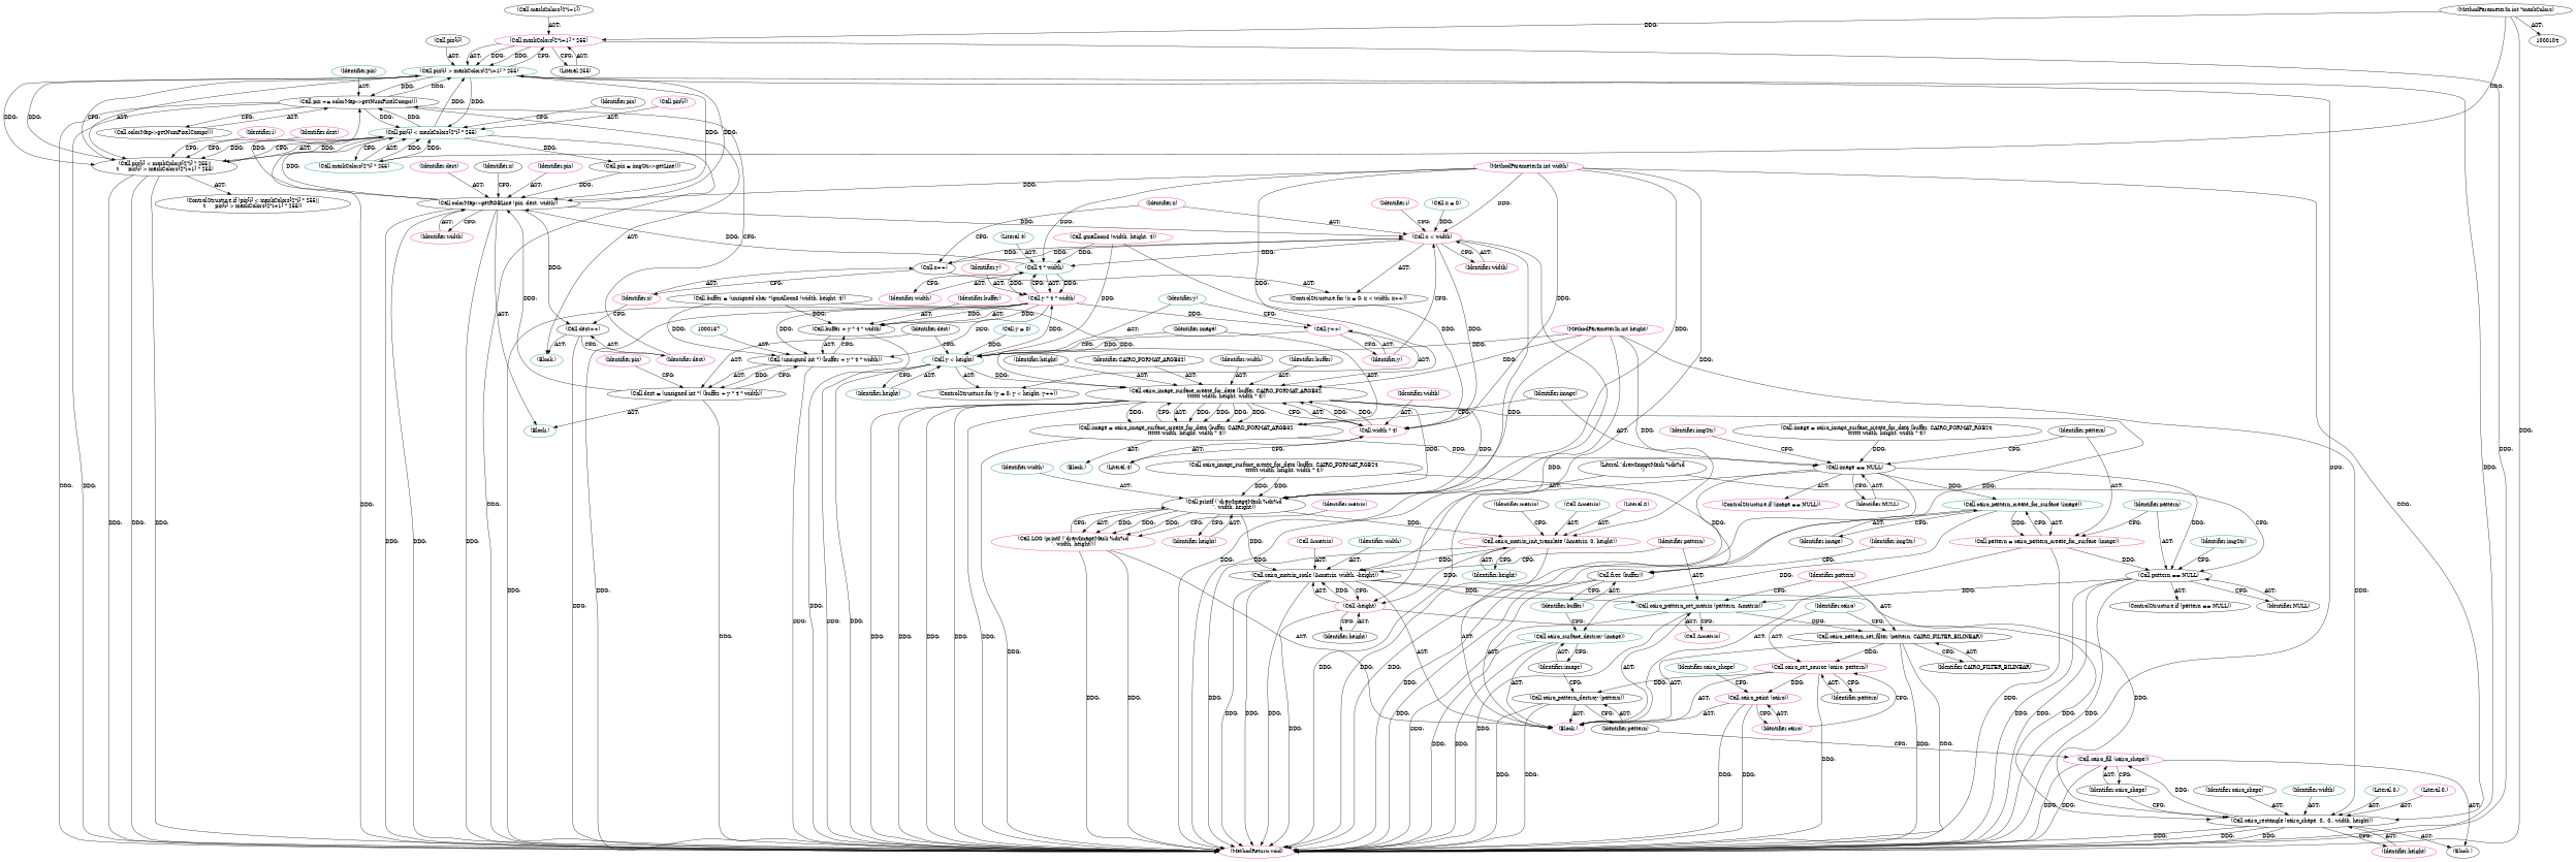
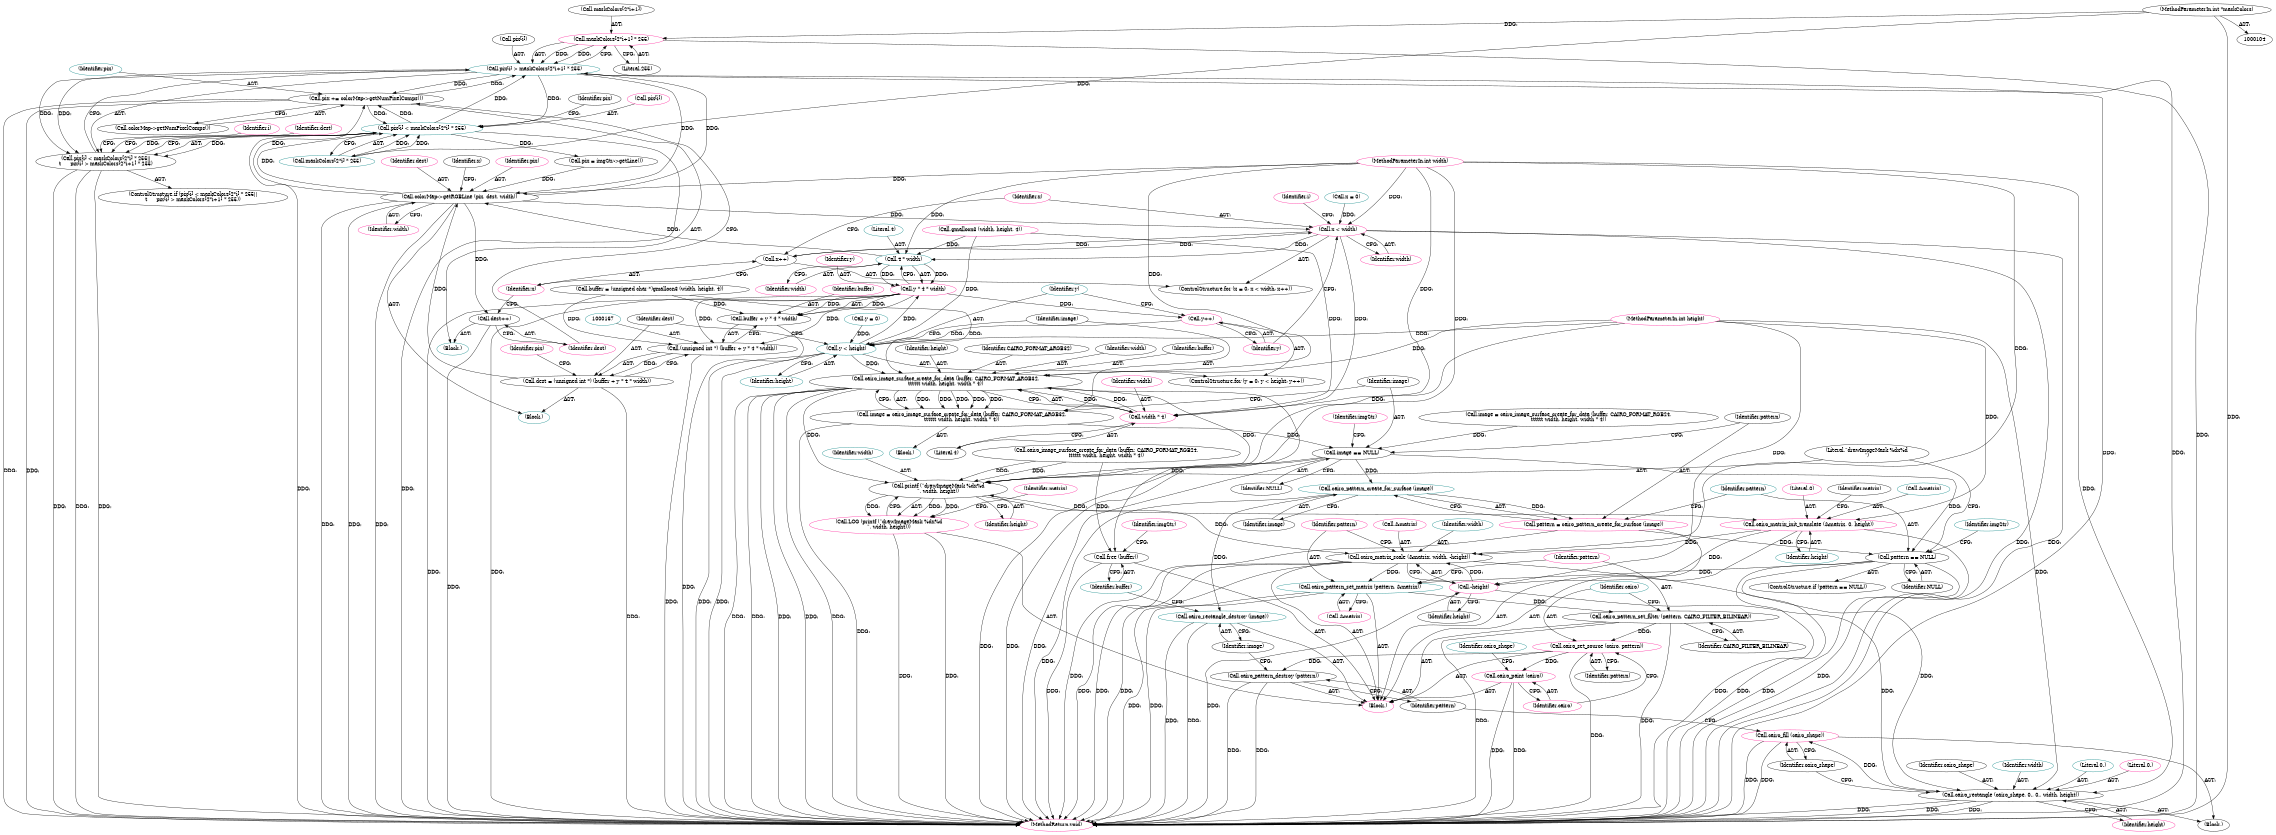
  digraph {
    node [color=black]
    n1 [color=deeppink label="(Call,maskColors[2*i+1] * 255)"]
    n2 [color=teal label="(Call,pix[i] > maskColors[2*i+1] * 255)"]
    n3 [color=deeppink label="(MethodReturn,void)"]
    n4 [label="(Literal,255)"]
    n5 [label="(Call,colorMap->getRGBLine (pix, dest, width))"]
    n6 [color=teal label="(Call,pix[i] < maskColors[2*i] * 255)"]
    n7 [label="(Call,pix[i] < maskColors[2*i] * 255||\n\t      pix[i] > maskColors[2*i+1] * 255)"]
    n8 [label="(Call,pix += colorMap->getNumPixelComps())"]
    n9 [label="(MethodParameterIn,int *maskColors)"]
    n10 [color=teal label="(Call,maskColors[2*i] * 255)"]
    1000104
    n12 [color=deeppink label="(Call,x < width)"]
    n13 [label="(Call,dest++)"]
    n14 [color=deeppink label="(Identifier,width)"]
    n15 [color=teal label="(Block,)"]
    n16 [label="(Call,pix = imgStr->getLine())"]
    n17 [label="(ControlStructure,if (pix[i] < maskColors[2*i] * 255||\n\t      pix[i] > maskColors[2*i+1] * 255))"]
    n18 [color=teal label="(Block,)"]
    n19 [label="(Call,colorMap->getNumPixelComps())"]
    n20 [color=teal label="(Call,4 * width)"]
    n21 [label="(Call,x++)"]
    n22 [color=deeppink label="(Call,width * 4)"]
    n23 [label="(ControlStructure,for (x = 0; x < width; x++))"]
    n24 [color=deeppink label="(Identifier,width)"]
    n25 [color=deeppink label="(Identifier,dest)"]
    n26 [color=deeppink label="(Call,y * 4 * width)"]
    n27 [color=deeppink label="(Identifier,width)"]
    n28 [color=deeppink label="(Identifier,x)"]
    n29 [label="(Call,cairo_image_surface_create_for_data (buffer, CAIRO_FORMAT_ARGB32,\n\t\t\t\t\t\t width, height, width * 4))"]
    n30 [label="(Literal,4)"]
    n31 [color=deeppink label="(Call,y++)"]
    n32 [label="(Call,(unsigned int *) (buffer + y * 4 * width))"]
    n33 [label="(Call,buffer + y * 4 * width)"]
    n34 [color=teal label="(Call,y < height)"]
    n35 [color=deeppink label="(Identifier,y)"]
    n36 [label="(ControlStructure,for (y = 0; y < height; y++))"]
    n37 [label="(Call,dest = (unsigned int *) (buffer + y * 4 * width))"]
    n38 [color=teal label="(Identifier,height)"]
    n39 [label="(Call,image = cairo_image_surface_create_for_data (buffer, CAIRO_FORMAT_ARGB32,\n\t\t\t\t\t\t width, height, width * 4))"]
    n40 [label="(Call,printf (\"drawImageMask %dx%d\n\", width, height))"]
    n41 [label="(Call,free (buffer))"]
    n42 [label="(Call,image == NULL)"]
    n43 [color=teal label="(Block,)"]
    n44 [color=deeppink label="(Call,LOG (printf (\"drawImageMask %dx%d\n\", width, height)))"]
    n45 [color=deeppink label="(Call,cairo_matrix_init_translate (&matrix, 0, height))"]
    n46 [label="(Call,cairo_matrix_scale (&matrix, width, -height))"]
    n47 [color=deeppink label="(Identifier,height)"]
    n48 [color=deeppink label="(Block,)"]
    n49 [color=teal label="(Identifier,buffer)"]
    n50 [color=teal label="(Call,cairo_pattern_create_for_surface (image))"]
    n51 [label="(Call,pattern == NULL)"]
-   n52 [color=deeppink label="(ControlStructure,if (image == NULL))"]
    n53 [label="(Identifier,NULL)"]
    n54 [color=deeppink label="(Call,pattern = cairo_pattern_create_for_surface (image))"]
-   n55 [color=teal label="(Call,cairo_surface_destroy (image))"]
+   n55 [color=teal label="(Call,cairo_rectangle_destroy (image))"]
    n56 [label="(Identifier,image)"]
    n57 [color=teal label="(Call,cairo_pattern_set_matrix (pattern, &matrix))"]
    n58 [label="(ControlStructure,if (pattern == NULL))"]
    n59 [label="(Identifier,NULL)"]
    n60 [label="(Identifier,image)"]
    n61 [label="(Call,cairo_pattern_set_filter (pattern, CAIRO_FILTER_BILINEAR))"]
    n62 [color=deeppink label="(Call,&matrix)"]
    n63 [color=deeppink label="(Call,cairo_set_source (cairo, pattern))"]
    n64 [label="(Identifier,CAIRO_FILTER_BILINEAR)"]
    n65 [color=deeppink label="(Call,cairo_paint (cairo))"]
    n66 [label="(Call,cairo_pattern_destroy (pattern))"]
    n67 [label="(Identifier,pattern)"]
    n68 [color=deeppink label="(Identifier,cairo)"]
    n69 [label="(Identifier,pattern)"]
    n70 [color=deeppink label="(Call,cairo_fill (cairo_shape))"]
    n71 [color=deeppink label="(Call,-height)"]
    n72 [color=teal label="(Identifier,height)"]
    n73 [label="(Call,cairo_rectangle (cairo_shape, 0., 0., width, height))"]
    n74 [label="(Identifier,height)"]
    n75 [color=deeppink label="(Identifier,height)"]
    n76 [label="(Block,)"]
    n77 [label="(Identifier,cairo_shape)"]
    n78 [label="(Identifier,height)"]
    n79 [label="(Identifier,CAIRO_FORMAT_ARGB32)"]
    n80 [label="(Identifier,pix)"]
    n81 [color=deeppink label="(Identifier,i)"]
    n82 [color=deeppink label="(Identifier,buffer)"]
    n83 [color=teal label="(Identifier,pix)"]
    n84 [color=deeppink label="(Call,&matrix)"]
    n85 [label="(Identifier,dest)"]
    n86 [color=deeppink label="(Identifier,dest)"]
    n87 [color=deeppink label="(Literal,0)"]
    n88 [label="(Call,cairo_image_surface_create_for_data (buffer, CAIRO_FORMAT_RGB24,\n\t\t\t\t\t\t width, height, width * 4))"]
    n89 [color=deeppink label="(Identifier,x)"]
    n90 [color=teal label="(Identifier,width)"]
    n91 [color=teal label="(Literal,0.)"]
    n92 [label="(Identifier,image)"]
    n93 [label="(Call,maskColors[2*i+1])"]
    n94 [color=teal label="(Call,y = 0)"]
    n95 [color=deeppink label="(Identifier,y)"]
    n96 [label="(Call,image = cairo_image_surface_create_for_data (buffer, CAIRO_FORMAT_RGB24,\n\t\t\t\t\t\t width, height, width * 4))"]
    n97 [color=teal label="(Call,x = 0)"]
    n98 [color=deeppink label="(Identifier,i)"]
    n99 [label="(Identifier,x)"]
    n100 [color=teal label="(Identifier,cairo)"]
    n101 [color=deeppink label="(Call,pix[i])"]
    n102 [label="(Identifier,buffer)"]
    n103 [color=deeppink label="(Identifier,pattern)"]
    n104 [color=deeppink label="(Literal,0.)"]
    n105 [label="(Identifier,matrix)"]
    n106 [label="(Identifier,pattern)"]
    n107 [color=deeppink label="(MethodParameterIn,int width)"]
    n108 [color=deeppink label="(Identifier,pix)"]
    n109 [color=teal label="(Identifier,width)"]
    n110 [color=teal label="(Call,&matrix)"]
    n111 [label="(Identifier,image)"]
    n112 [color=teal label="(Identifier,cairo_shape)"]
    n113 [color=deeppink label="(Identifier,pix)"]
    n114 [color=deeppink label="(Identifier,dest)"]
    n115 [label="(Identifier,cairo_shape)"]
    n116 [color=deeppink label="(MethodParameterIn,int height)"]
    n117 [color=deeppink label="(Call,gmallocn3 (width, height, 4))"]
    n118 [color=teal label="(Identifier,pattern)"]
    n119 [label="(Call,buffer = (unsigned char *)gmallocn3 (width, height, 4))"]
    n120 [color=teal label="(Identifier,width)"]
    n121 [color=teal label="(Literal,4)"]
    n122 [label="(Call,pix[i])"]
    n123 [color=teal label="(Identifier,imgStr)"]
    n124 [color=teal label="(Identifier,y)"]
    n125 [label="(Literal,\"drawImageMask %dx%d\n\")"]
    n126 [color=deeppink label="(Identifier,pattern)"]
    n127 [color=deeppink label="(Identifier,imgStr)"]
    n128 [color=deeppink label="(Identifier,imgStr)"]
    n129 [color=deeppink label="(Identifier,width)"]
    n130 [label="(Identifier,width)"]
    n131 [color=deeppink label="(Identifier,matrix)"]
    1000167 [color=teal]
    n1 -> n2 [label="AST: "]
    n1 -> n2 [label="DDG: "]
    n1 -> n2 [label="DDG: "]
    n1 -> n3 [label="DDG: "]
    n1 -> n4 [label="CFG: "]
    n2 -> n1 [label="CFG: "]
    n2 -> n3 [label="DDG: "]
    n2 -> n3 [label="DDG: "]
    n2 -> n5 [label="DDG: "]
    n2 -> n6 [label="DDG: "]
    n2 -> n7 [label="AST: "]
    n2 -> n7 [label="DDG: "]
    n2 -> n7 [label="DDG: "]
    n2 -> n8 [label="DDG: "]
    n4 -> n1 [label="AST: "]
    n5 -> n2 [label="DDG: "]
    n5 -> n3 [label="DDG: "]
    n5 -> n3 [label="DDG: "]
    n5 -> n3 [label="DDG: "]
    n5 -> n6 [label="DDG: "]
    n5 -> n8 [label="DDG: "]
    n5 -> n12 [label="DDG: "]
    n5 -> n13 [label="DDG: "]
    n5 -> n14 [label="CFG: "]
    n5 -> n15 [label="AST: "]
    n6 -> n2 [label="DDG: "]
    n6 -> n3 [label="DDG: "]
    n6 -> n3 [label="DDG: "]
    n6 -> n7 [label="AST: "]
    n6 -> n7 [label="DDG: "]
    n6 -> n7 [label="DDG: "]
    n6 -> n8 [label="DDG: "]
    n6 -> n10 [label="CFG: "]
    n6 -> n16 [label="DDG: "]
    n7 -> n2 [label="CFG: "]
    n7 -> n3 [label="DDG: "]
    n7 -> n3 [label="DDG: "]
    n7 -> n3 [label="DDG: "]
    n7 -> n6 [label="CFG: "]
    n7 -> n17 [label="AST: "]
    n8 -> n2 [label="DDG: "]
    n8 -> n3 [label="DDG: "]
    n8 -> n3 [label="DDG: "]
    n8 -> n6 [label="DDG: "]
    n8 -> n18 [label="AST: "]
    n8 -> n19 [label="CFG: "]
    n9 -> n1 [label="DDG: "]
    n9 -> n3 [label="DDG: "]
    n9 -> n10 [label="DDG: "]
    n9 -> 1000104 [label="AST: "]
    n10 -> n6 [label="AST: "]
    n10 -> n6 [label="DDG: "]
    n10 -> n6 [label="DDG: "]
    n12 -> n3 [label="DDG: "]
    n12 -> n3 [label="DDG: "]
    n12 -> n20 [label="DDG: "]
    n12 -> n21 [label="DDG: "]
    n12 -> n22 [label="DDG: "]
    n12 -> n23 [label="AST: "]
    n12 -> n24 [label="CFG: "]
    n13 -> n3 [label="DDG: "]
    n13 -> n18 [label="AST: "]
    n13 -> n25 [label="CFG: "]
    n14 -> n5 [label="AST: "]
    n16 -> n5 [label="DDG: "]
    n19 -> n8 [label="AST: "]
    n20 -> n5 [label="DDG: "]
    n20 -> n26 [label="AST: "]
    n20 -> n26 [label="DDG: "]
    n20 -> n26 [label="DDG: "]
    n20 -> n27 [label="CFG: "]
    n21 -> n12 [label="DDG: "]
    n21 -> n23 [label="AST: "]
    n21 -> n28 [label="CFG: "]
    n22 -> n29 [label="AST: "]
    n22 -> n29 [label="DDG: "]
    n22 -> n29 [label="DDG: "]
    n22 -> n30 [label="CFG: "]
    n24 -> n12 [label="AST: "]
    n25 -> n8 [label="CFG: "]
    n25 -> n13 [label="AST: "]
    n26 -> n3 [label="DDG: "]
    n26 -> n3 [label="DDG: "]
    n26 -> n20 [label="CFG: "]
    n26 -> n31 [label="DDG: "]
    n26 -> n32 [label="DDG: "]
    n26 -> n32 [label="DDG: "]
    n26 -> n33 [label="AST: "]
    n26 -> n33 [label="DDG: "]
    n26 -> n33 [label="DDG: "]
    n27 -> n20 [label="AST: "]
    n28 -> n13 [label="CFG: "]
    n28 -> n21 [label="AST: "]
    n29 -> n3 [label="DDG: "]
    n29 -> n3 [label="DDG: "]
    n29 -> n3 [label="DDG: "]
    n29 -> n3 [label="DDG: "]
    n29 -> n3 [label="DDG: "]
    n29 -> n22 [label="CFG: "]
    n29 -> n39 [label="AST: "]
    n29 -> n39 [label="DDG: "]
    n29 -> n39 [label="DDG: "]
    n29 -> n39 [label="DDG: "]
    n29 -> n39 [label="DDG: "]
    n29 -> n39 [label="DDG: "]
    n29 -> n40 [label="DDG: "]
    n29 -> n40 [label="DDG: "]
    n29 -> n41 [label="DDG: "]
    n30 -> n22 [label="AST: "]
    n31 -> n34 [label="DDG: "]
    n31 -> n35 [label="CFG: "]
    n31 -> n36 [label="AST: "]
    n32 -> n3 [label="DDG: "]
    n32 -> n33 [label="CFG: "]
    n32 -> n37 [label="AST: "]
    n32 -> n37 [label="DDG: "]
    n33 -> n3 [label="DDG: "]
    n33 -> n32 [label="AST: "]
    n34 -> n3 [label="DDG: "]
    n34 -> n3 [label="DDG: "]
    n34 -> n26 [label="DDG: "]
    n34 -> n29 [label="DDG: "]
    n34 -> n36 [label="AST: "]
    n34 -> n38 [label="CFG: "]
    n35 -> n12 [label="CFG: "]
    n35 -> n31 [label="AST: "]
    n37 -> n3 [label="DDG: "]
    n37 -> n5 [label="DDG: "]
    n37 -> n15 [label="AST: "]
    n37 -> n32 [label="CFG: "]
    n38 -> n34 [label="AST: "]
    n39 -> n3 [label="DDG: "]
    n39 -> n29 [label="CFG: "]
    n39 -> n42 [label="DDG: "]
    n39 -> n43 [label="AST: "]
    n40 -> n44 [label="AST: "]
    n40 -> n44 [label="DDG: "]
    n40 -> n44 [label="DDG: "]
    n40 -> n44 [label="DDG: "]
    n40 -> n45 [label="DDG: "]
    n40 -> n46 [label="DDG: "]
    n40 -> n47 [label="CFG: "]
    n41 -> n3 [label="DDG: "]
    n41 -> n48 [label="AST: "]
    n41 -> n49 [label="CFG: "]
    n42 -> n3 [label="DDG: "]
    n42 -> n3 [label="DDG: "]
    n42 -> n3 [label="DDG: "]
    n42 -> n50 [label="DDG: "]
    n42 -> n51 [label="DDG: "]
-   n42 -> n52 [label="AST: "]
    n42 -> n53 [label="CFG: "]
    n44 -> n3 [label="DDG: "]
    n44 -> n3 [label="DDG: "]
    n44 -> n40 [label="CFG: "]
    n44 -> n48 [label="AST: "]
    n45 -> n3 [label="DDG: "]
    n45 -> n46 [label="DDG: "]
    n45 -> n48 [label="AST: "]
    n45 -> n71 [label="DDG: "]
    n45 -> n72 [label="CFG: "]
    n46 -> n3 [label="DDG: "]
    n46 -> n3 [label="DDG: "]
    n46 -> n3 [label="DDG: "]
    n46 -> n48 [label="AST: "]
    n46 -> n57 [label="DDG: "]
    n46 -> n71 [label="CFG: "]
    n46 -> n73 [label="DDG: "]
    n47 -> n40 [label="AST: "]
    n49 -> n41 [label="AST: "]
    n49 -> n55 [label="CFG: "]
    n50 -> n3 [label="DDG: "]
    n50 -> n54 [label="AST: "]
    n50 -> n54 [label="DDG: "]
    n50 -> n55 [label="DDG: "]
    n50 -> n56 [label="CFG: "]
    n51 -> n3 [label="DDG: "]
    n51 -> n3 [label="DDG: "]
    n51 -> n3 [label="DDG: "]
    n51 -> n57 [label="DDG: "]
    n51 -> n58 [label="AST: "]
    n51 -> n59 [label="CFG: "]
    n53 -> n42 [label="AST: "]
    n54 -> n3 [label="DDG: "]
    n54 -> n48 [label="AST: "]
    n54 -> n50 [label="CFG: "]
    n54 -> n51 [label="DDG: "]
    n55 -> n3 [label="DDG: "]
    n55 -> n3 [label="DDG: "]
    n55 -> n48 [label="AST: "]
    n55 -> n60 [label="CFG: "]
    n56 -> n50 [label="AST: "]
    n57 -> n3 [label="DDG: "]
    n57 -> n3 [label="DDG: "]
    n57 -> n48 [label="AST: "]
    n57 -> n61 [label="DDG: "]
    n57 -> n62 [label="CFG: "]
    n59 -> n51 [label="AST: "]
    n60 -> n55 [label="AST: "]
    n60 -> n66 [label="CFG: "]
    n61 -> n3 [label="DDG: "]
    n61 -> n3 [label="DDG: "]
    n61 -> n48 [label="AST: "]
    n61 -> n63 [label="DDG: "]
    n61 -> n64 [label="CFG: "]
    n62 -> n57 [label="AST: "]
    n63 -> n3 [label="DDG: "]
    n63 -> n48 [label="AST: "]
    n63 -> n65 [label="DDG: "]
    n63 -> n66 [label="DDG: "]
    n63 -> n67 [label="CFG: "]
    n64 -> n61 [label="AST: "]
    n65 -> n3 [label="DDG: "]
    n65 -> n3 [label="DDG: "]
    n65 -> n48 [label="AST: "]
    n65 -> n68 [label="CFG: "]
    n66 -> n3 [label="DDG: "]
    n66 -> n3 [label="DDG: "]
    n66 -> n48 [label="AST: "]
    n66 -> n69 [label="CFG: "]
    n67 -> n63 [label="AST: "]
    n68 -> n63 [label="CFG: "]
    n68 -> n65 [label="AST: "]
    n69 -> n66 [label="AST: "]
    n69 -> n70 [label="CFG: "]
    n70 -> n3 [label="DDG: "]
    n70 -> n3 [label="DDG: "]
    n70 -> n76 [label="AST: "]
    n70 -> n77 [label="CFG: "]
    n71 -> n3 [label="DDG: "]
    n71 -> n46 [label="AST: "]
    n71 -> n46 [label="DDG: "]
    n71 -> n73 [label="DDG: "]
    n71 -> n74 [label="CFG: "]
    n72 -> n45 [label="AST: "]
    n73 -> n3 [label="DDG: "]
    n73 -> n3 [label="DDG: "]
    n73 -> n3 [label="DDG: "]
    n73 -> n70 [label="DDG: "]
    n73 -> n75 [label="CFG: "]
    n73 -> n76 [label="AST: "]
    n74 -> n71 [label="AST: "]
    n75 -> n73 [label="AST: "]
    n77 -> n70 [label="AST: "]
    n77 -> n73 [label="CFG: "]
    n78 -> n29 [label="AST: "]
    n79 -> n29 [label="AST: "]
    n80 -> n6 [label="CFG: "]
    n81 -> n12 [label="CFG: "]
    n82 -> n33 [label="AST: "]
    n83 -> n8 [label="AST: "]
    n84 -> n46 [label="AST: "]
    n85 -> n34 [label="CFG: "]
    n85 -> n37 [label="AST: "]
    n86 -> n5 [label="AST: "]
    n87 -> n45 [label="AST: "]
    n88 -> n40 [label="DDG: "]
    n88 -> n40 [label="DDG: "]
    n88 -> n41 [label="DDG: "]
    n89 -> n12 [label="AST: "]
    n89 -> n21 [label="CFG: "]
    n90 -> n40 [label="AST: "]
    n91 -> n73 [label="AST: "]
    n92 -> n39 [label="CFG: "]
    n92 -> n42 [label="AST: "]
    n93 -> n1 [label="AST: "]
    n94 -> n34 [label="DDG: "]
    n95 -> n26 [label="AST: "]
    n96 -> n42 [label="DDG: "]
    n97 -> n12 [label="DDG: "]
    n98 -> n7 [label="CFG: "]
    n99 -> n5 [label="CFG: "]
    n100 -> n61 [label="CFG: "]
    n100 -> n63 [label="AST: "]
    n101 -> n6 [label="AST: "]
    n102 -> n29 [label="AST: "]
    n103 -> n46 [label="CFG: "]
    n103 -> n57 [label="AST: "]
    n104 -> n73 [label="AST: "]
    n105 -> n45 [label="CFG: "]
    n106 -> n42 [label="CFG: "]
    n106 -> n54 [label="AST: "]
    n107 -> n5 [label="DDG: "]
    n107 -> n12 [label="DDG: "]
    n107 -> n20 [label="DDG: "]
    n107 -> n22 [label="DDG: "]
    n107 -> n29 [label="DDG: "]
    n107 -> n40 [label="DDG: "]
    n107 -> n46 [label="DDG: "]
    n107 -> n73 [label="DDG: "]
    n108 -> n5 [label="AST: "]
    n109 -> n46 [label="AST: "]
    n110 -> n45 [label="AST: "]
    n111 -> n34 [label="CFG: "]
    n111 -> n39 [label="AST: "]
    n112 -> n65 [label="CFG: "]
    n113 -> n37 [label="CFG: "]
    n114 -> n7 [label="CFG: "]
    n115 -> n73 [label="AST: "]
    n116 -> n29 [label="DDG: "]
    n116 -> n34 [label="DDG: "]
    n116 -> n40 [label="DDG: "]
    n116 -> n45 [label="DDG: "]
    n116 -> n71 [label="DDG: "]
    n116 -> n73 [label="DDG: "]
    n117 -> n20 [label="DDG: "]
    n117 -> n22 [label="DDG: "]
    n117 -> n34 [label="DDG: "]
    n118 -> n51 [label="AST: "]
    n118 -> n54 [label="CFG: "]
    n119 -> n29 [label="DDG: "]
    n119 -> n32 [label="DDG: "]
    n119 -> n33 [label="DDG: "]
    n120 -> n73 [label="AST: "]
    n121 -> n20 [label="AST: "]
    n122 -> n2 [label="AST: "]
    n123 -> n51 [label="CFG: "]
    n124 -> n31 [label="CFG: "]
    n124 -> n34 [label="AST: "]
    n125 -> n40 [label="AST: "]
    n125 -> n51 [label="CFG: "]
    n126 -> n57 [label="CFG: "]
    n126 -> n61 [label="AST: "]
    n127 -> n41 [label="CFG: "]
    n128 -> n42 [label="CFG: "]
    n129 -> n22 [label="AST: "]
    n130 -> n29 [label="AST: "]
    n131 -> n44 [label="CFG: "]
    1000167 -> n32 [label="AST: "]
  }
